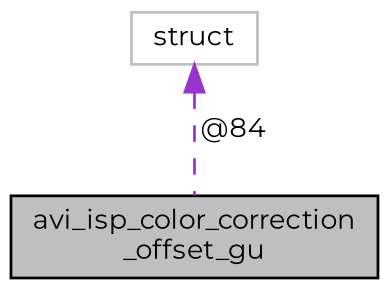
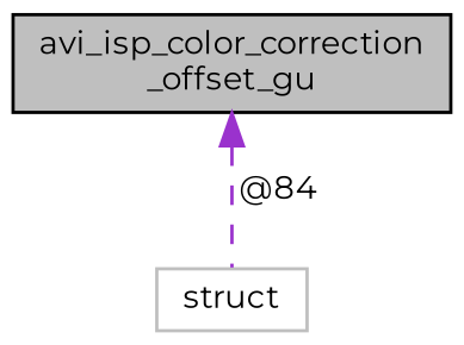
  digraph {
    fontname=Montserrat
    node [fontname=Montserrat fontsize=10 shape=record style=filled]
    n1 [color=black fillcolor=grey75 fontcolor=black height=0.2 label="avi_isp_color_correction\l_offset_gu" width=0.4]
    n2 [color=grey75 fillcolor=white height=0.2 label=struct width=0.4]
-   n2 -> n1 [color=darkorchid3 dir=back fontname=Montserrat fontsize=10 label=" @84" labelfontname=FreeSans labelfontsize=10 style=dashed]
+   n1 -> n2 [color=darkorchid3 dir=back fontname=Montserrat fontsize=10 label=" @84" labelfontname=FreeSans labelfontsize=10 style=dashed]
  }
